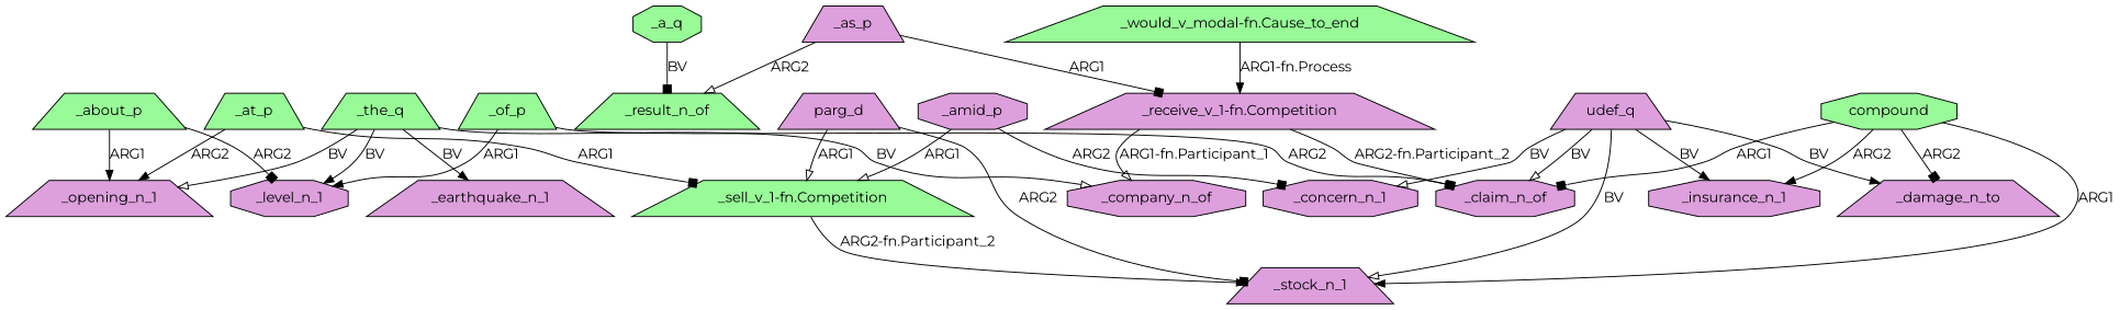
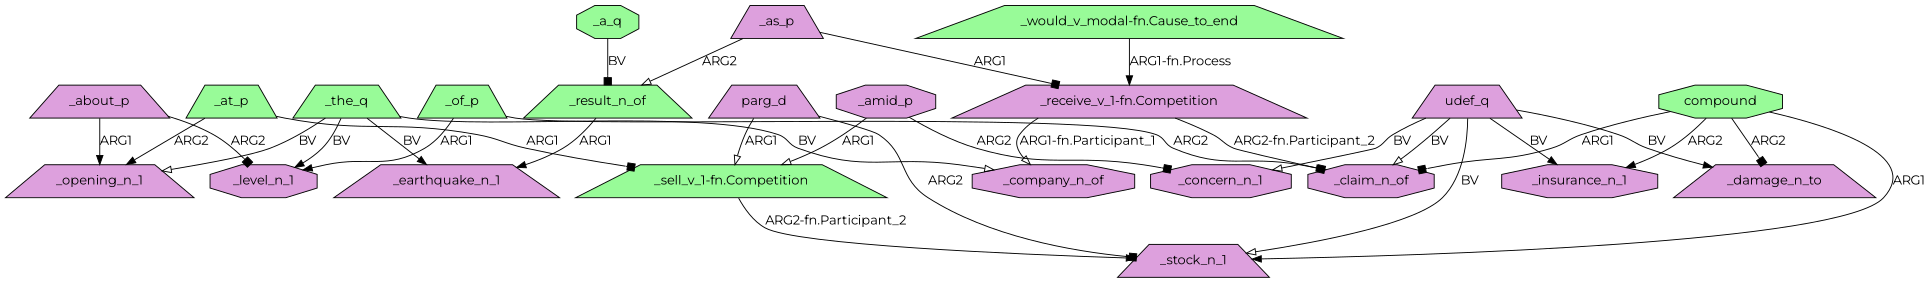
  digraph {
    fontname=Montserrat
    node [fillcolor=plum fontname=Montserrat shape=trapezium style=filled]
    edge [arrowhead=normal fontname=Montserrat]
    _at_p [fillcolor=palegreen]
    _opening_n_1
    "_sell_v_1-fn.Competition" [fillcolor=palegreen]
    _stock_n_1
    _of_p [fillcolor=palegreen]
    _level_n_1 [shape=octagon]
    _claim_n_of [shape=octagon]
    udef_q
    _insurance_n_1 [shape=octagon]
    _concern_n_1 [shape=octagon]
    _damage_n_to
    _the_q [fillcolor=palegreen]
    _company_n_of [shape=octagon]
    _earthquake_n_1
    parg_d
    "_would_v_modal-fn.Cause_to_end" [fillcolor=palegreen]
    "_receive_v_1-fn.Competition"
    compound [fillcolor=palegreen shape=octagon]
-   _about_p [fillcolor=palegreen]
+   _about_p
    _as_p
    _result_n_of [fillcolor=palegreen]
    _amid_p [shape=octagon]
    _a_q [fillcolor=palegreen shape=octagon]
    _at_p -> _opening_n_1 [label=ARG2]
    _at_p -> "_sell_v_1-fn.Competition" [arrowhead=box label=ARG1]
    "_sell_v_1-fn.Competition" -> _stock_n_1 [label="ARG2-fn.Participant_2"]
    _of_p -> _level_n_1 [label=ARG1]
    _of_p -> _claim_n_of [label=ARG2]
    udef_q -> _stock_n_1 [arrowhead=onormal label=BV]
    udef_q -> _claim_n_of [arrowhead=onormal label=BV]
    udef_q -> _insurance_n_1 [label=BV]
    udef_q -> _concern_n_1 [arrowhead=onormal label=BV]
    udef_q -> _damage_n_to [label=BV]
    _the_q -> _opening_n_1 [arrowhead=onormal label=BV]
    _the_q -> _level_n_1 [label=BV]
    _the_q -> _company_n_of [arrowhead=onormal label=BV]
    _the_q -> _earthquake_n_1 [label=BV]
    parg_d -> "_sell_v_1-fn.Competition" [arrowhead=onormal label=ARG1]
    parg_d -> _stock_n_1 [arrowhead=box label=ARG2]
    "_would_v_modal-fn.Cause_to_end" -> "_receive_v_1-fn.Competition" [label="ARG1-fn.Process"]
    "_receive_v_1-fn.Competition" -> _claim_n_of [arrowhead=box label="ARG2-fn.Participant_2"]
    "_receive_v_1-fn.Competition" -> _company_n_of [arrowhead=onormal label="ARG1-fn.Participant_1"]
    compound -> _stock_n_1 [label=ARG1]
    compound -> _claim_n_of [arrowhead=box label=ARG1]
    compound -> _insurance_n_1 [label=ARG2]
    compound -> _damage_n_to [arrowhead=box label=ARG2]
    _about_p -> _opening_n_1 [label=ARG1]
    _about_p -> _level_n_1 [arrowhead=box label=ARG2]
    _as_p -> "_receive_v_1-fn.Competition" [arrowhead=box label=ARG1]
    _as_p -> _result_n_of [arrowhead=onormal label=ARG2]
+   _result_n_of -> _earthquake_n_1 [label=ARG1]
    _amid_p -> "_sell_v_1-fn.Competition" [arrowhead=onormal label=ARG1]
    _amid_p -> _concern_n_1 [arrowhead=box label=ARG2]
    _a_q -> _result_n_of [arrowhead=box label=BV]
  }
